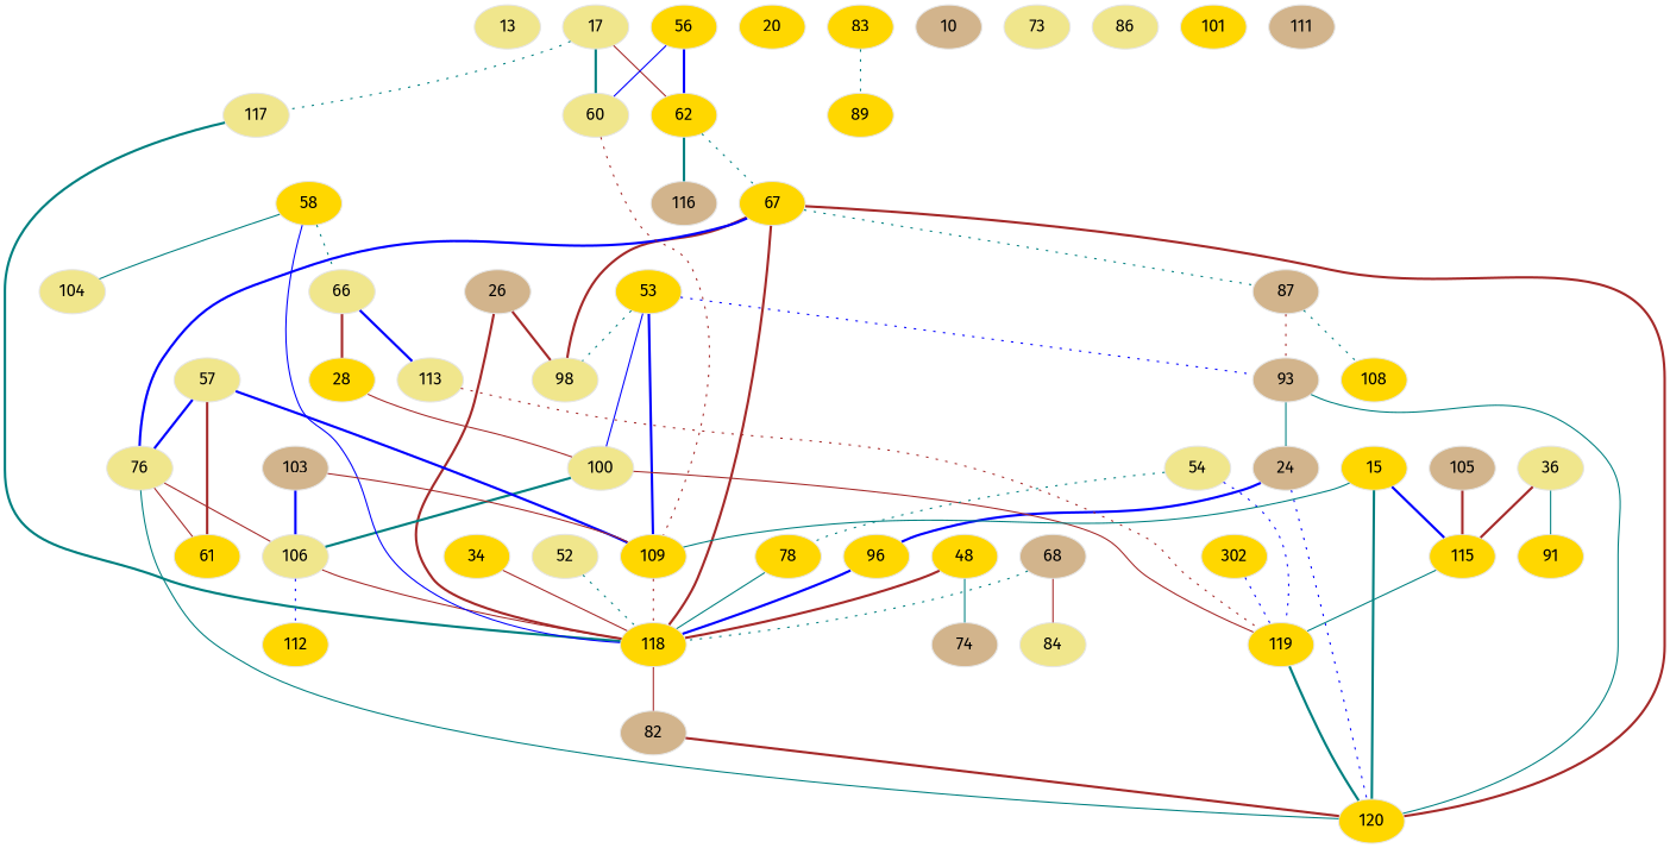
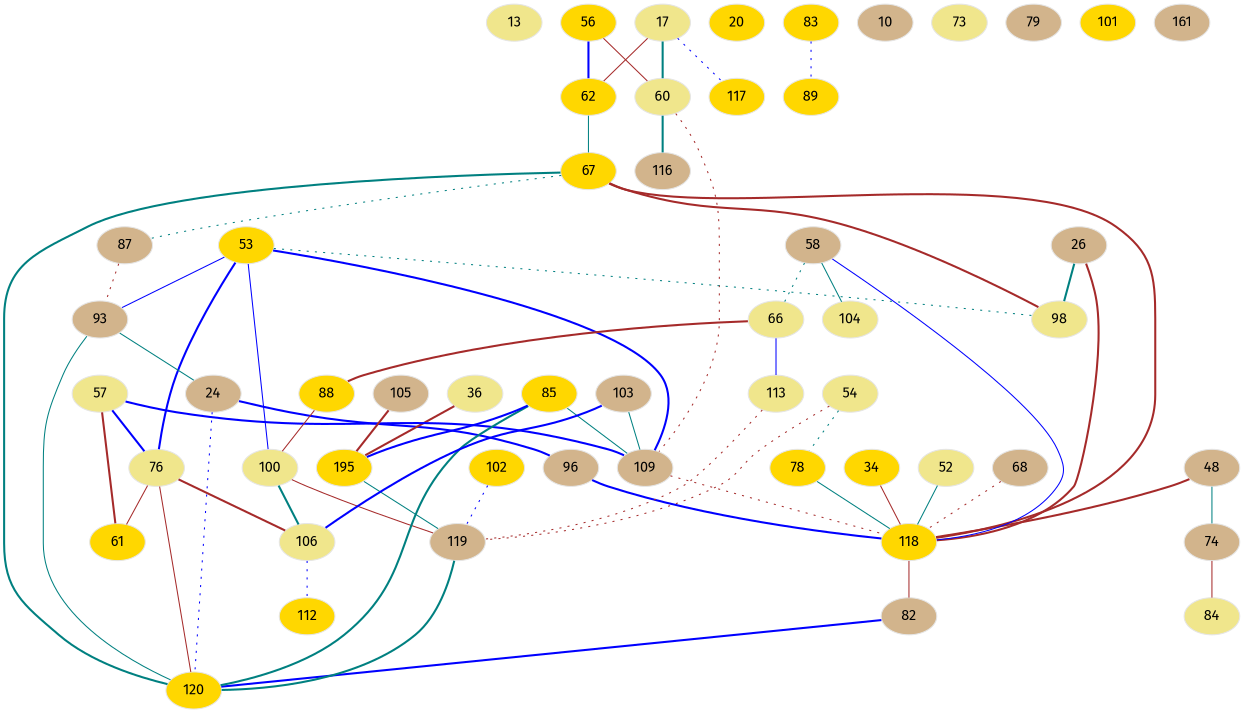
  graph {
    fontname="Fira Sans"
    node [color=gray90 fillcolor=gold fontname="Fira Sans" style=filled]
    edge [color=brown fontname="Fira Sans" style=bold]
    13 [fillcolor=khaki]
    62 [super="+40"]
    67 [super="+7"]
    n4 [fillcolor=khaki label=17]
    n5 [fillcolor=khaki label=60]
-   117 [fillcolor=khaki super="+32"]
+   117 [super="+32"]
    116 [fillcolor=tan super="+27"]
-   109 [super="+59+81"]
+   109 [fillcolor=tan super="+59+81"]
    118 [super="+51+33+94+110"]
    20
    24 [fillcolor=tan]
-   96
+   96 [fillcolor=tan]
    120 [super="+16+69+107+11"]
    98 [fillcolor=khaki super="+5+49"]
    26 [fillcolor=tan]
    82 [fillcolor=tan]
    34
    n18 [fillcolor=khaki label=36 super="+29"]
-   91
-   115 [super="+23"]
-   119 [super="+99"]
-   48
+   115 [super="+23" label=195]
+   119 [fillcolor=tan super="+99"]
+   48 [fillcolor=tan]
    74 [fillcolor=tan]
    52 [fillcolor=khaki]
    76 [fillcolor=khaki super="+17"]
    61
    106 [fillcolor=khaki super="+95+92+97"]
    53
    93 [fillcolor=tan super="+18"]
    100 [fillcolor=khaki]
    83
    89
    78
    54 [fillcolor=khaki]
    56
    57 [fillcolor=khaki super="+9"]
    66 [fillcolor=khaki super="+41"]
-   88 [super="+30" label=28]
+   88 [super="+30"]
    113 [fillcolor=khaki super="+64"]
-   58
+   58 [fillcolor=tan]
    104 [fillcolor=khaki]
    87 [fillcolor=tan super="+55+6+15+35"]
    112
-   108
    68 [fillcolor=tan super="+39"]
    84 [fillcolor=khaki]
    n47 [fillcolor=tan label=10]
    73 [fillcolor=khaki]
-   85 [super="+19+75" label=15]
-   86 [fillcolor=khaki]
+   85 [super="+19+75"]
+   79 [fillcolor=tan]
    101
-   102 [super="+47+71+65" label=302]
+   102 [super="+47+71+65"]
    103 [fillcolor=tan]
    105 [fillcolor=tan]
-   111 [fillcolor=tan]
-   62 -- 67 [color=teal style=dotted]
+   111 [fillcolor=tan label=161]
+   62 -- 67 [color=teal style=solid]
    67 -- 118 [weight=2]
-   67 -- 120 [weight=2]
+   67 -- 120 [color=teal weight=2]
    67 -- 98 [weight=2]
    67 -- 87 [color=teal style=dotted]
    n4 -- 62 [style=solid weight=2]
    n4 -- n5 [color=teal]
-   n4 -- 117 [color=teal style=dotted weight=2]
-   62 -- 116 [color=teal]
+   n4 -- 117 [color=blue style=dotted weight=2]
+   n5 -- 116 [color=teal]
    n5 -- 109 [style=dotted]
-   117 -- 118 [color=teal weight=2]
    109 -- 118 [style=dotted weight=2]
    118 -- 82 [style=solid weight=4]
    24 -- 96 [color=blue]
    24 -- 120 [color=blue style=dotted]
    96 -- 118 [color=blue weight=2]
    26 -- 118
-   26 -- 98
-   82 -- 120
+   26 -- 98 [color=teal]
+   82 -- 120 [color=blue]
    34 -- 118 [style=solid]
-   n18 -- 91 [color=teal style=solid]
    n18 -- 115 [weight=2]
    115 -- 119 [color=teal style=solid]
    119 -- 120 [color=teal weight=2]
    48 -- 118
    48 -- 74 [color=teal style=solid]
-   52 -- 118 [color=teal style=dotted]
-   76 -- 120 [color=teal style=solid weight=2]
+   52 -- 118 [color=teal style=solid]
+   76 -- 120 [style=solid weight=2]
    76 -- 61 [style=solid weight=2]
-   76 -- 106 [style=solid]
-   106 -- 118 [style=solid weight=2]
+   76 -- 106
    106 -- 112 [color=blue style=dotted]
    53 -- 109 [color=blue]
    53 -- 98 [color=teal style=dotted]
-   67 -- 76 [color=blue weight=2]
-   53 -- 93 [color=blue style=dotted]
+   53 -- 76 [color=blue weight=2]
+   53 -- 93 [color=blue style=solid]
    53 -- 100 [color=blue style=solid]
    93 -- 24 [color=teal style=solid]
    93 -- 120 [color=teal style=solid weight=2]
    100 -- 119 [style=solid]
    100 -- 106 [color=teal]
-   83 -- 89 [color=teal style=dotted]
+   83 -- 89 [color=blue style=dotted]
    78 -- 118 [color=teal style=solid]
-   54 -- 119 [color=blue style=dotted]
+   54 -- 119 [style=dotted]
    54 -- 78 [color=teal style=dotted]
    56 -- 62 [color=blue]
-   56 -- n5 [color=blue style=solid]
+   56 -- n5 [style=solid]
    57 -- 109 [color=blue weight=2]
    57 -- 76 [color=blue]
    57 -- 61
    66 -- 88
-   66 -- 113 [color=blue]
+   66 -- 113 [color=blue style=solid]
    88 -- 100 [style=solid]
    113 -- 119 [style=dotted]
    58 -- 118 [color=blue style=solid]
    58 -- 66 [color=teal style=dotted weight=2]
    58 -- 104 [color=teal style=solid]
    87 -- 93 [style=dotted]
-   87 -- 108 [color=teal style=dotted]
-   68 -- 118 [color=teal style=dotted]
-   68 -- 84 [style=solid]
+   68 -- 118 [style=dotted]
+   74 -- 84 [style=solid]
    85 -- 109 [color=teal style=solid]
    85 -- 120 [color=teal weight=2]
    85 -- 115 [color=blue]
    102 -- 119 [color=blue style=dotted]
-   103 -- 109 [style=solid]
+   103 -- 109 [color=teal style=solid]
    103 -- 106 [color=blue weight=2]
    105 -- 115
  }
